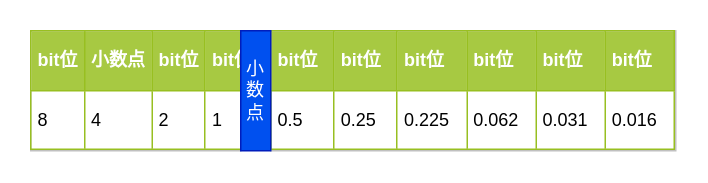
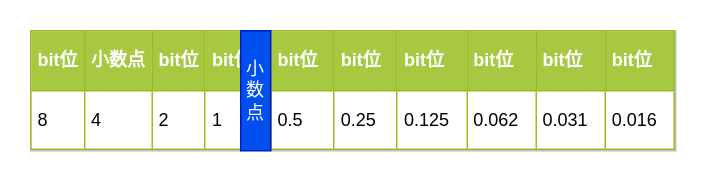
  <mxCell id="0" />
  <mxCell id="1" parent="0" />
  <mxCell id="2" value="&lt;table border=&quot;1&quot; width=&quot;100%&quot; cellpadding=&quot;4&quot; style=&quot;width: 100% ; height: 100% ; border-collapse: collapse&quot;&gt;&lt;tbody&gt;&lt;tr style=&quot;background-color: #a7c942 ; color: #ffffff ; border: 1px solid #98bf21&quot;&gt;&lt;td&gt;&lt;span style=&quot;font-weight: 700&quot;&gt;bit位&lt;/span&gt;&lt;br&gt;&lt;/td&gt;&lt;th align=&quot;left&quot;&gt;小数点&lt;br&gt;&lt;/th&gt;&lt;th align=&quot;left&quot;&gt;bit位&lt;br&gt;&lt;/th&gt;&lt;th align=&quot;left&quot;&gt;bit位&lt;/th&gt;&lt;/tr&gt;&lt;tr style=&quot;border: 1px solid #98bf21&quot;&gt;&lt;td&gt;8&lt;/td&gt;&lt;td&gt;4&lt;/td&gt;&lt;td&gt;2&lt;/td&gt;&lt;td&gt;1&lt;/td&gt;&lt;/tr&gt;&lt;/tbody&gt;&lt;/table&gt;" style="text;html=1;strokeColor=#c0c0c0;fillColor=#ffffff;overflow=fill;rounded=0;" vertex="1" parent="1"><mxGeometry x="20" y="20" width="140" height="80" as="geometry" /></mxCell>
- <mxCell id="3" value="&lt;table border=&quot;1&quot; width=&quot;100%&quot; cellpadding=&quot;4&quot; style=&quot;width: 100% ; height: 100% ; border-collapse: collapse&quot;&gt;&lt;tbody&gt;&lt;tr style=&quot;background-color: #a7c942 ; color: #ffffff ; border: 1px solid #98bf21&quot;&gt;&lt;th align=&quot;left&quot;&gt;bit位&lt;br&gt;&lt;/th&gt;&lt;th align=&quot;left&quot;&gt;bit位&lt;br&gt;&lt;/th&gt;&lt;th align=&quot;left&quot;&gt;bit位&lt;br&gt;&lt;/th&gt;&lt;td&gt;&lt;span style=&quot;font-weight: 700&quot;&gt;bit位&lt;/span&gt;&lt;br&gt;&lt;/td&gt;&lt;td&gt;&lt;span style=&quot;font-weight: 700&quot;&gt;bit位&lt;/span&gt;&lt;br&gt;&lt;/td&gt;&lt;td&gt;&lt;span style=&quot;font-weight: 700&quot;&gt;bit位&lt;/span&gt;&lt;br&gt;&lt;/td&gt;&lt;/tr&gt;&lt;tr style=&quot;border: 1px solid #98bf21&quot;&gt;&lt;td&gt;0.5&lt;/td&gt;&lt;td&gt;0.25&lt;/td&gt;&lt;td&gt;0.225&lt;/td&gt;&lt;td&gt;0.062&lt;/td&gt;&lt;td&gt;0.031&lt;/td&gt;&lt;td&gt;0.016&lt;/td&gt;&lt;/tr&gt;&lt;/tbody&gt;&lt;/table&gt;" style="text;html=1;strokeColor=#c0c0c0;fillColor=#ffffff;overflow=fill;rounded=0;" vertex="1" parent="1"><mxGeometry x="180" y="20" width="270" height="80" as="geometry" /></mxCell>
+ <mxCell id="3" value="&lt;table border=&quot;1&quot; width=&quot;100%&quot; cellpadding=&quot;4&quot; style=&quot;width: 100% ; height: 100% ; border-collapse: collapse&quot;&gt;&lt;tbody&gt;&lt;tr style=&quot;background-color: #a7c942 ; color: #ffffff ; border: 1px solid #98bf21&quot;&gt;&lt;th align=&quot;left&quot;&gt;bit位&lt;br&gt;&lt;/th&gt;&lt;th align=&quot;left&quot;&gt;bit位&lt;br&gt;&lt;/th&gt;&lt;th align=&quot;left&quot;&gt;bit位&lt;br&gt;&lt;/th&gt;&lt;td&gt;&lt;span style=&quot;font-weight: 700&quot;&gt;bit位&lt;/span&gt;&lt;br&gt;&lt;/td&gt;&lt;td&gt;&lt;span style=&quot;font-weight: 700&quot;&gt;bit位&lt;/span&gt;&lt;br&gt;&lt;/td&gt;&lt;td&gt;&lt;span style=&quot;font-weight: 700&quot;&gt;bit位&lt;/span&gt;&lt;br&gt;&lt;/td&gt;&lt;/tr&gt;&lt;tr style=&quot;border: 1px solid #98bf21&quot;&gt;&lt;td&gt;0.5&lt;/td&gt;&lt;td&gt;0.25&lt;/td&gt;&lt;td&gt;0.125&lt;/td&gt;&lt;td&gt;0.062&lt;/td&gt;&lt;td&gt;0.031&lt;/td&gt;&lt;td&gt;0.016&lt;/td&gt;&lt;/tr&gt;&lt;/tbody&gt;&lt;/table&gt;" style="text;html=1;strokeColor=#c0c0c0;fillColor=#ffffff;overflow=fill;rounded=0;" vertex="1" parent="1"><mxGeometry x="180" y="20" width="270" height="80" as="geometry" /></mxCell>
  <mxCell id="4" value="小数点" style="rounded=0;whiteSpace=wrap;html=1;fillColor=#0050ef;strokeColor=#001DBC;fontColor=#ffffff;" vertex="1" parent="1"><mxGeometry x="160" y="20" width="20" height="80" as="geometry" /></mxCell>
